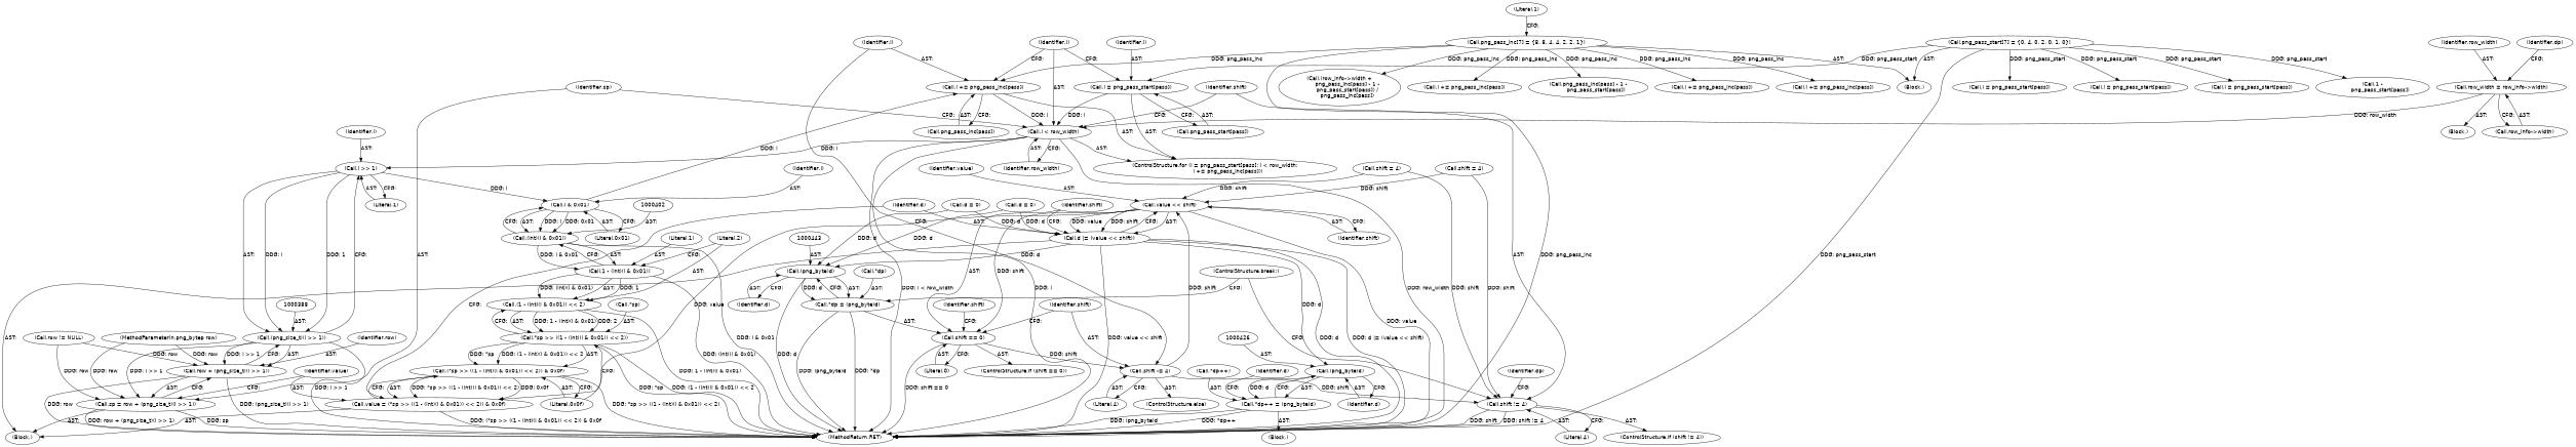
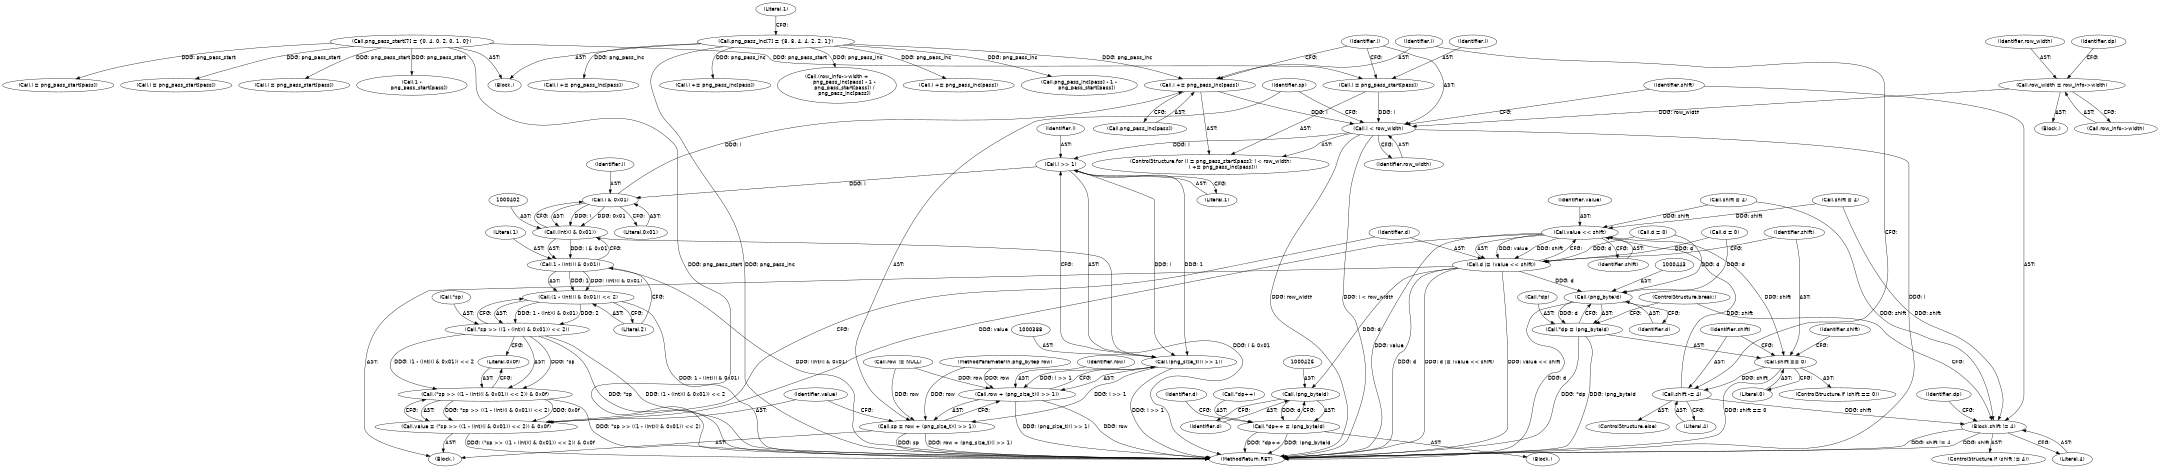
  digraph {
    fontname="DejaVu Sans"
    node [fontname="DejaVu Sans"]
    edge [fontname="DejaVu Sans"]
    n1 [label="(Call,i += png_pass_inc[pass])"]
    n2 [label="(Call,i < row_width)"]
    n3 [label="(Call,png_pass_inc[pass])"]
    n4 [label="(ControlStructure,for (i = png_pass_start[pass]; i < row_width;\n               i += png_pass_inc[pass]))"]
    n5 [label="(MethodReturn,RET)"]
    n6 [label="(Call,i >> 1)"]
    n7 [label="(Identifier,row_width)"]
    n8 [label="(Call,png_pass_inc[7] = {8, 8, 4, 4, 2, 2, 1})"]
    n9 [label="(Block,)"]
    n10 [label="(Call,i += png_pass_inc[pass])"]
    n11 [label="(Call,(row_info->width +\n         png_pass_inc[pass] - 1 -\n         png_pass_start[pass]) /\n         png_pass_inc[pass])"]
    n12 [label="(Call,i += png_pass_inc[pass])"]
    n13 [label="(Call,png_pass_inc[pass] - 1 -\n         png_pass_start[pass])"]
    n14 [label="(Call,i += png_pass_inc[pass])"]
    n15 [label="(Call,i & 0x01)"]
    n16 [label="(Call,(int)(i & 0x01))"]
    n17 [label="(Literal,0x01)"]
    n18 [label="(Call,1 - (int)(i & 0x01))"]
    n19 [label="(Call,(png_size_t)(i >> 1))"]
    n20 [label="(Literal,1)"]
    n21 [label="(Call,sp = row + (png_size_t)(i >> 1))"]
    n22 [label="(Call,row + (png_size_t)(i >> 1))"]
    n23 [label="(Call,i = png_pass_start[pass])"]
-   n24 [label="(Call,png_pass_start[pass])"]
    n25 [label="(Call,png_pass_start[7] = {0, 4, 0, 2, 0, 1, 0})"]
    n26 [label="(Call,i = png_pass_start[pass])"]
    n27 [label="(Call,i = png_pass_start[pass])"]
    n28 [label="(Call,i = png_pass_start[pass])"]
    n29 [label="(Call,1 -\n         png_pass_start[pass])"]
    n30 [label="(Call,row_width = row_info->width)"]
    n31 [label="(Call,row_info->width)"]
    n32 [label="(Block,)"]
    n33 [label="(Block,)"]
    n34 [label="(Call,(1 - (int)(i & 0x01)) << 2)"]
    n35 [label="(Call,*sp >> ((1 - (int)(i & 0x01)) << 2))"]
    n36 [label="(Literal,2)"]
    n37 [label="(Call,(*sp >> ((1 - (int)(i & 0x01)) << 2)) & 0x0f)"]
    n38 [label="(Call,value = (*sp >> ((1 - (int)(i & 0x01)) << 2)) & 0x0f)"]
    n39 [label="(Literal,0x0f)"]
    n40 [label="(Call,value << shift)"]
    n41 [label="(Call,d |= (value << shift))"]
    n42 [label="(Call,shift == 0)"]
    n43 [label="(Identifier,shift)"]
    n44 [label="(Call,(png_byte)d)"]
    n45 [label="(Call,(png_byte)d)"]
    n46 [label="(Call,shift -= 4)"]
    n47 [label="(ControlStructure,if (shift == 0))"]
    n48 [label="(Literal,0)"]
    n49 [label="(Call,*dp++ = (png_byte)d)"]
    n50 [label="(Identifier,d)"]
    n51 [label="(Call,*dp = (png_byte)d)"]
    n52 [label="(Identifier,d)"]
    n53 [label="(Block,)"]
    n54 [label="(ControlStructure,if (shift != 4))"]
-   n55 [label="(Call,shift != 4)"]
+   n55 [label="(Block,shift != 4)"]
    n56 [label="(Literal,4)"]
    n57 [label="(ControlStructure,else)"]
    n58 [label="(Literal,4)"]
    n59 [label="(Call,*dp++)"]
    n60 [label="(Identifier,value)"]
    n61 [label="(Identifier,sp)"]
    n62 [label="(Identifier,i)"]
    n63 [label="(Identifier,dp)"]
    n64 [label="(Identifier,shift)"]
    n65 [label="(Call,*dp)"]
    n66 [label="(Identifier,i)"]
    n67 [label="(Call,*sp)"]
    n68 [label="(Identifier,shift)"]
    n69 [label="(Call,shift = 4)"]
    n70 [label="(Identifier,value)"]
    n71 [label="(Identifier,i)"]
    n72 [label="(Call,row != NULL)"]
    n73 [label="(Identifier,i)"]
    n74 [label="(ControlStructure,break;)"]
    n75 [label="(Identifier,d)"]
    n76 [label="(Identifier,d)"]
    n77 [label="(Literal,1)"]
    n78 [label="(Identifier,row)"]
    n79 [label="(Identifier,shift)"]
    n80 [label="(Call,d = 0)"]
    n81 [label="(Identifier,shift)"]
    n82 [label="(Identifier,i)"]
    n83 [label="(Call,d = 0)"]
    n84 [label="(MethodParameterIn,png_bytep row)"]
    n85 [label="(Literal,1)"]
    n86 [label="(Identifier,row_width)"]
    n87 [label="(Call,shift = 4)"]
    n88 [label="(Identifier,dp)"]
    1000388
    1000402
    1000426
    1000443
    n1 -> n2 [label="DDG: i"]
    n1 -> n3 [label="CFG: "]
    n1 -> n4 [label="AST: "]
    n2 -> n4 [label="AST: "]
    n2 -> n5 [label="DDG: row_width"]
    n2 -> n5 [label="DDG: i"]
    n2 -> n5 [label="DDG: i < row_width"]
    n2 -> n6 [label="DDG: i"]
    n2 -> n7 [label="CFG: "]
    n3 -> n1 [label="AST: "]
    n6 -> n15 [label="DDG: i"]
    n6 -> n19 [label="AST: "]
    n6 -> n19 [label="DDG: i"]
    n6 -> n19 [label="DDG: 1"]
    n6 -> n20 [label="CFG: "]
    n7 -> n2 [label="AST: "]
    n8 -> n1 [label="DDG: png_pass_inc"]
    n8 -> n5 [label="DDG: png_pass_inc"]
    n8 -> n9 [label="AST: "]
    n8 -> n10 [label="DDG: png_pass_inc"]
    n8 -> n11 [label="DDG: png_pass_inc"]
    n8 -> n12 [label="DDG: png_pass_inc"]
    n8 -> n13 [label="DDG: png_pass_inc"]
    n8 -> n14 [label="DDG: png_pass_inc"]
    n15 -> n1 [label="DDG: i"]
    n15 -> n16 [label="AST: "]
    n15 -> n16 [label="DDG: i"]
    n15 -> n16 [label="DDG: 0x01"]
    n15 -> n17 [label="CFG: "]
    n16 -> n5 [label="DDG: i & 0x01"]
    n16 -> n15 [label="CFG: "]
    n16 -> n18 [label="AST: "]
    n16 -> n18 [label="DDG: i & 0x01"]
    n17 -> n15 [label="AST: "]
    n18 -> n5 [label="DDG: (int)(i & 0x01)"]
    n18 -> n16 [label="CFG: "]
    n18 -> n34 [label="AST: "]
    n18 -> n34 [label="DDG: 1"]
    n18 -> n34 [label="DDG: (int)(i & 0x01)"]
    n19 -> n5 [label="DDG: i >> 1"]
    n19 -> n6 [label="CFG: "]
    n19 -> n21 [label="DDG: i >> 1"]
    n19 -> n22 [label="AST: "]
    n19 -> n22 [label="DDG: i >> 1"]
    n20 -> n6 [label="AST: "]
    n21 -> n5 [label="DDG: sp"]
    n21 -> n5 [label="DDG: row + (png_size_t)(i >> 1)"]
    n21 -> n22 [label="CFG: "]
    n21 -> n33 [label="AST: "]
    n22 -> n5 [label="DDG: (png_size_t)(i >> 1)"]
    n22 -> n5 [label="DDG: row"]
    n22 -> n19 [label="CFG: "]
    n22 -> n21 [label="AST: "]
    n23 -> n2 [label="DDG: i"]
    n23 -> n4 [label="AST: "]
-   n23 -> n24 [label="CFG: "]
-   n24 -> n23 [label="AST: "]
    n25 -> n5 [label="DDG: png_pass_start"]
    n25 -> n9 [label="AST: "]
    n25 -> n23 [label="DDG: png_pass_start"]
    n25 -> n26 [label="DDG: png_pass_start"]
    n25 -> n27 [label="DDG: png_pass_start"]
    n25 -> n28 [label="DDG: png_pass_start"]
    n25 -> n29 [label="DDG: png_pass_start"]
    n30 -> n2 [label="DDG: row_width"]
    n30 -> n31 [label="CFG: "]
    n30 -> n32 [label="AST: "]
    n31 -> n30 [label="AST: "]
    n34 -> n5 [label="DDG: 1 - (int)(i & 0x01)"]
    n34 -> n35 [label="AST: "]
    n34 -> n35 [label="DDG: 1 - (int)(i & 0x01)"]
    n34 -> n35 [label="DDG: 2"]
+   n34 -> n36 [label="CFG: "]
    n35 -> n5 [label="DDG: *sp"]
    n35 -> n5 [label="DDG: (1 - (int)(i & 0x01)) << 2"]
    n35 -> n34 [label="CFG: "]
    n35 -> n37 [label="AST: "]
    n35 -> n37 [label="DDG: *sp"]
    n35 -> n37 [label="DDG: (1 - (int)(i & 0x01)) << 2"]
    n36 -> n18 [label="CFG: "]
    n36 -> n34 [label="AST: "]
    n37 -> n5 [label="DDG: *sp >> ((1 - (int)(i & 0x01)) << 2)"]
    n37 -> n38 [label="AST: "]
    n37 -> n38 [label="DDG: *sp >> ((1 - (int)(i & 0x01)) << 2)"]
    n37 -> n38 [label="DDG: 0x0f"]
    n37 -> n39 [label="CFG: "]
    n38 -> n5 [label="DDG: (*sp >> ((1 - (int)(i & 0x01)) << 2)) & 0x0f"]
    n38 -> n33 [label="AST: "]
    n38 -> n37 [label="CFG: "]
-   n39 -> n35 [label="CFG: "]
+   n35 -> n39 [label="CFG: "]
    n39 -> n37 [label="AST: "]
    n40 -> n5 [label="DDG: value"]
    n40 -> n38 [label="DDG: value"]
    n40 -> n41 [label="AST: "]
    n40 -> n41 [label="DDG: value"]
    n40 -> n41 [label="DDG: shift"]
    n40 -> n42 [label="DDG: shift"]
    n40 -> n43 [label="CFG: "]
    n41 -> n5 [label="DDG: d"]
    n41 -> n5 [label="DDG: d |= (value << shift)"]
    n41 -> n5 [label="DDG: value << shift"]
    n41 -> n33 [label="AST: "]
    n41 -> n40 [label="CFG: "]
    n41 -> n44 [label="DDG: d"]
    n41 -> n45 [label="DDG: d"]
    n42 -> n5 [label="DDG: shift == 0"]
    n42 -> n46 [label="DDG: shift"]
    n42 -> n47 [label="AST: "]
    n42 -> n48 [label="CFG: "]
    n43 -> n40 [label="AST: "]
    n44 -> n49 [label="AST: "]
    n44 -> n49 [label="DDG: d"]
    n44 -> n50 [label="CFG: "]
    n45 -> n5 [label="DDG: d"]
    n45 -> n51 [label="AST: "]
    n45 -> n51 [label="DDG: d"]
    n45 -> n52 [label="CFG: "]
    n46 -> n40 [label="DDG: shift"]
    n46 -> n55 [label="DDG: shift"]
    n46 -> n56 [label="CFG: "]
    n46 -> n57 [label="AST: "]
    n48 -> n42 [label="AST: "]
    n49 -> n5 [label="DDG: *dp++"]
    n49 -> n5 [label="DDG: (png_byte)d"]
    n49 -> n44 [label="CFG: "]
    n49 -> n53 [label="AST: "]
    n50 -> n44 [label="AST: "]
    n51 -> n5 [label="DDG: (png_byte)d"]
    n51 -> n5 [label="DDG: *dp"]
    n51 -> n42 [label="AST: "]
    n51 -> n45 [label="CFG: "]
    n52 -> n45 [label="AST: "]
    n55 -> n5 [label="DDG: shift != 4"]
    n55 -> n5 [label="DDG: shift"]
    n55 -> n54 [label="AST: "]
    n55 -> n58 [label="CFG: "]
    n56 -> n46 [label="AST: "]
    n58 -> n55 [label="AST: "]
    n59 -> n49 [label="AST: "]
    n60 -> n21 [label="CFG: "]
    n60 -> n38 [label="AST: "]
    n61 -> n2 [label="CFG: "]
    n61 -> n21 [label="AST: "]
    n62 -> n1 [label="AST: "]
    n62 -> n46 [label="CFG: "]
    n63 -> n30 [label="CFG: "]
    n64 -> n2 [label="CFG: "]
    n64 -> n55 [label="AST: "]
    n65 -> n51 [label="AST: "]
    n66 -> n6 [label="AST: "]
    n67 -> n35 [label="AST: "]
    n68 -> n42 [label="CFG: "]
    n69 -> n40 [label="DDG: shift"]
    n69 -> n55 [label="DDG: shift"]
    n70 -> n40 [label="AST: "]
    n71 -> n1 [label="CFG: "]
    n71 -> n2 [label="AST: "]
    n71 -> n23 [label="CFG: "]
    n72 -> n21 [label="DDG: row"]
    n72 -> n22 [label="DDG: row"]
    n73 -> n23 [label="AST: "]
    n74 -> n51 [label="CFG: "]
    n74 -> n55 [label="CFG: "]
    n75 -> n49 [label="CFG: "]
    n76 -> n38 [label="CFG: "]
    n76 -> n41 [label="AST: "]
    n77 -> n8 [label="CFG: "]
    n78 -> n22 [label="AST: "]
    n79 -> n42 [label="CFG: "]
    n79 -> n46 [label="AST: "]
    n80 -> n41 [label="DDG: d"]
    n80 -> n45 [label="DDG: d"]
    n81 -> n41 [label="CFG: "]
    n81 -> n42 [label="AST: "]
    n82 -> n15 [label="AST: "]
    n83 -> n41 [label="DDG: d"]
    n83 -> n45 [label="DDG: d"]
    n84 -> n21 [label="DDG: row"]
    n84 -> n22 [label="DDG: row"]
    n85 -> n18 [label="AST: "]
    n86 -> n30 [label="AST: "]
    n87 -> n40 [label="DDG: shift"]
    n87 -> n55 [label="DDG: shift"]
    n88 -> n55 [label="CFG: "]
    1000388 -> n19 [label="AST: "]
    1000402 -> n16 [label="AST: "]
    1000426 -> n44 [label="AST: "]
    1000443 -> n45 [label="AST: "]
  }
